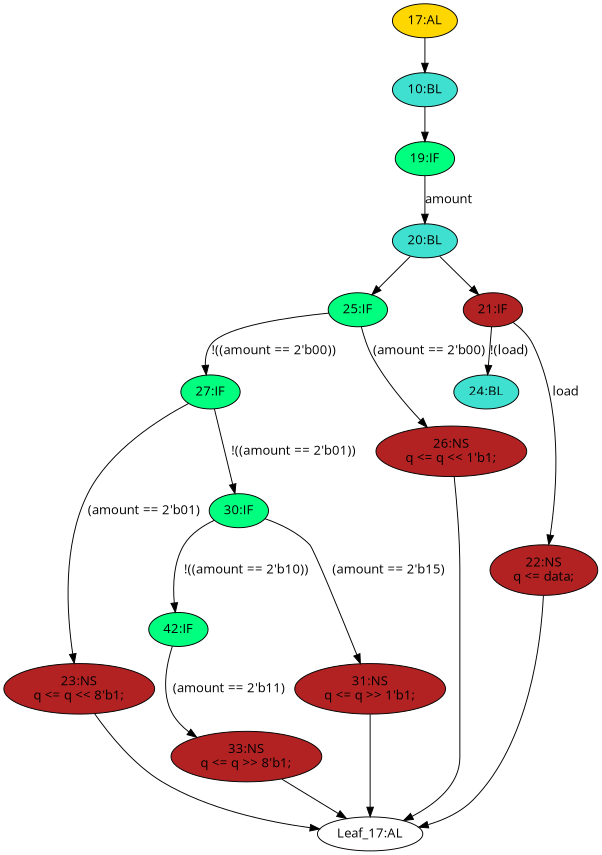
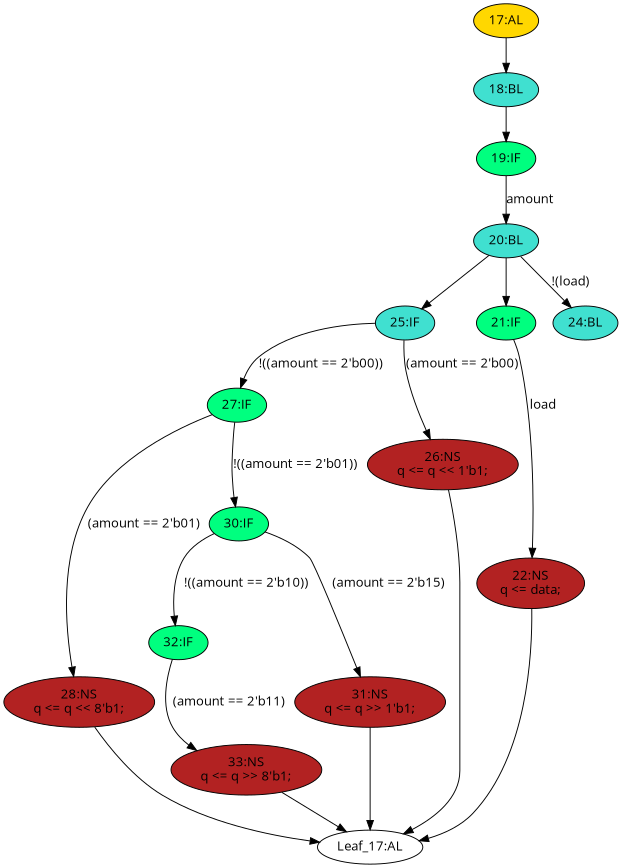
  strict digraph {
    fontname="Open Sans"
    node [fillcolor=springgreen fontname="Open Sans" statements="[]" style=filled typ=IfStatement]
    edge [cond="[]" fontname="Open Sans" lineno=None]
    n1 [ast="<pyverilog.vparser.ast.Always object at 0x7f4cb7af88d0>" clk_sens=True fillcolor=gold label="17:AL" sens="['clk']" typ=Always use_var="['load', 'q', 'amount', 'data', 'ena']"]
-   n2 [ast="<pyverilog.vparser.ast.Block object at 0x7f4cb7af8a90>" fillcolor=turquoise label="10:BL" typ=Block]
+   n2 [ast="<pyverilog.vparser.ast.Block object at 0x7f4cb7af8a90>" fillcolor=turquoise label="18:BL" typ=Block]
    n3 [ast="<pyverilog.vparser.ast.IfStatement object at 0x7f4cb7af8ad0>" label="19:IF"]
    n4 [ast="<pyverilog.vparser.ast.Block object at 0x7f4cb7af8b90>" fillcolor=turquoise label="20:BL" typ=Block]
-   n5 [ast="<pyverilog.vparser.ast.IfStatement object at 0x7f4cb7af8c50>" label="25:IF"]
-   n6 [ast="<pyverilog.vparser.ast.IfStatement object at 0x7f4cb7af8bd0>" fillcolor=firebrick label="21:IF"]
+   n5 [ast="<pyverilog.vparser.ast.IfStatement object at 0x7f4cb7af8c50>" fillcolor=turquoise label="25:IF"]
+   n6 [ast="<pyverilog.vparser.ast.IfStatement object at 0x7f4cb7af8bd0>" label="21:IF"]
    n7 [ast="<pyverilog.vparser.ast.Block object at 0x7f4cb7af8c10>" fillcolor=turquoise label="24:BL" typ=Block]
    n8 [ast="<pyverilog.vparser.ast.IfStatement object at 0x7f4cb7af8c90>" label="27:IF"]
    n9 [ast="<pyverilog.vparser.ast.NonblockingSubstitution object at 0x7f4cb7acc550>" fillcolor=firebrick label="26:NS\nq <= q << 1'b1;" statements="[<pyverilog.vparser.ast.NonblockingSubstitution object at 0x7f4cb7acc550>]" typ=NonblockingSubstitution]
-   n10 [ast="<pyverilog.vparser.ast.NonblockingSubstitution object at 0x7f4cb7acc2d0>" fillcolor=firebrick label="23:NS\nq <= q << 8'b1;" statements="[<pyverilog.vparser.ast.NonblockingSubstitution object at 0x7f4cb7acc2d0>]" typ=NonblockingSubstitution]
+   n10 [ast="<pyverilog.vparser.ast.NonblockingSubstitution object at 0x7f4cb7acc2d0>" fillcolor=firebrick label="28:NS\nq <= q << 8'b1;" statements="[<pyverilog.vparser.ast.NonblockingSubstitution object at 0x7f4cb7acc2d0>]" typ=NonblockingSubstitution]
    n11 [ast="<pyverilog.vparser.ast.IfStatement object at 0x7f4cb7af8cd0>" label="30:IF"]
    n12 [def_var="['q']" label="Leaf_17:AL" fillcolor="" statements="" style="" typ=""]
-   n13 [ast="<pyverilog.vparser.ast.IfStatement object at 0x7f4cb7af8d10>" label="42:IF"]
+   n13 [ast="<pyverilog.vparser.ast.IfStatement object at 0x7f4cb7af8d10>" label="32:IF"]
    n14 [ast="<pyverilog.vparser.ast.NonblockingSubstitution object at 0x7f4cb7acc050>" fillcolor=firebrick label="31:NS\nq <= q >> 1'b1;" statements="[<pyverilog.vparser.ast.NonblockingSubstitution object at 0x7f4cb7acc050>]" typ=NonblockingSubstitution]
    n15 [ast="<pyverilog.vparser.ast.NonblockingSubstitution object at 0x7f4cb7af8d50>" fillcolor=firebrick label="33:NS\nq <= q >> 8'b1;" statements="[<pyverilog.vparser.ast.NonblockingSubstitution object at 0x7f4cb7af8d50>]" typ=NonblockingSubstitution]
    n16 [ast="<pyverilog.vparser.ast.NonblockingSubstitution object at 0x7f4cb7acc7d0>" fillcolor=firebrick label="22:NS\nq <= data;" statements="[<pyverilog.vparser.ast.NonblockingSubstitution object at 0x7f4cb7acc7d0>]" typ=NonblockingSubstitution]
    n1 -> n2
    n2 -> n3
    n3 -> n4 [cond="['ena']" label=amount lineno=19]
    n4 -> n5
    n4 -> n6
    n5 -> n8 [cond="['amount']" label="!((amount == 2'b00))" lineno=25]
    n5 -> n9 [cond="['amount']" label="(amount == 2'b00)" lineno=25]
-   n6 -> n7 [cond="['load']" label="!(load)" lineno=21]
+   n4 -> n7 [cond="['load']" label="!(load)" lineno=21]
    n6 -> n16 [cond="['load']" label=load lineno=21]
    n8 -> n10 [cond="['amount']" label="(amount == 2'b01)" lineno=27]
    n8 -> n11 [cond="['amount']" label="!((amount == 2'b01))" lineno=27]
    n9 -> n12
    n10 -> n12
    n11 -> n13 [cond="['amount']" label="!((amount == 2'b10))" lineno=30]
    n11 -> n14 [cond="['amount']" label="(amount == 2'b15)" lineno=30]
    n13 -> n15 [cond="['amount']" label="(amount == 2'b11)" lineno=32]
    n14 -> n12
    n15 -> n12
    n16 -> n12
  }
